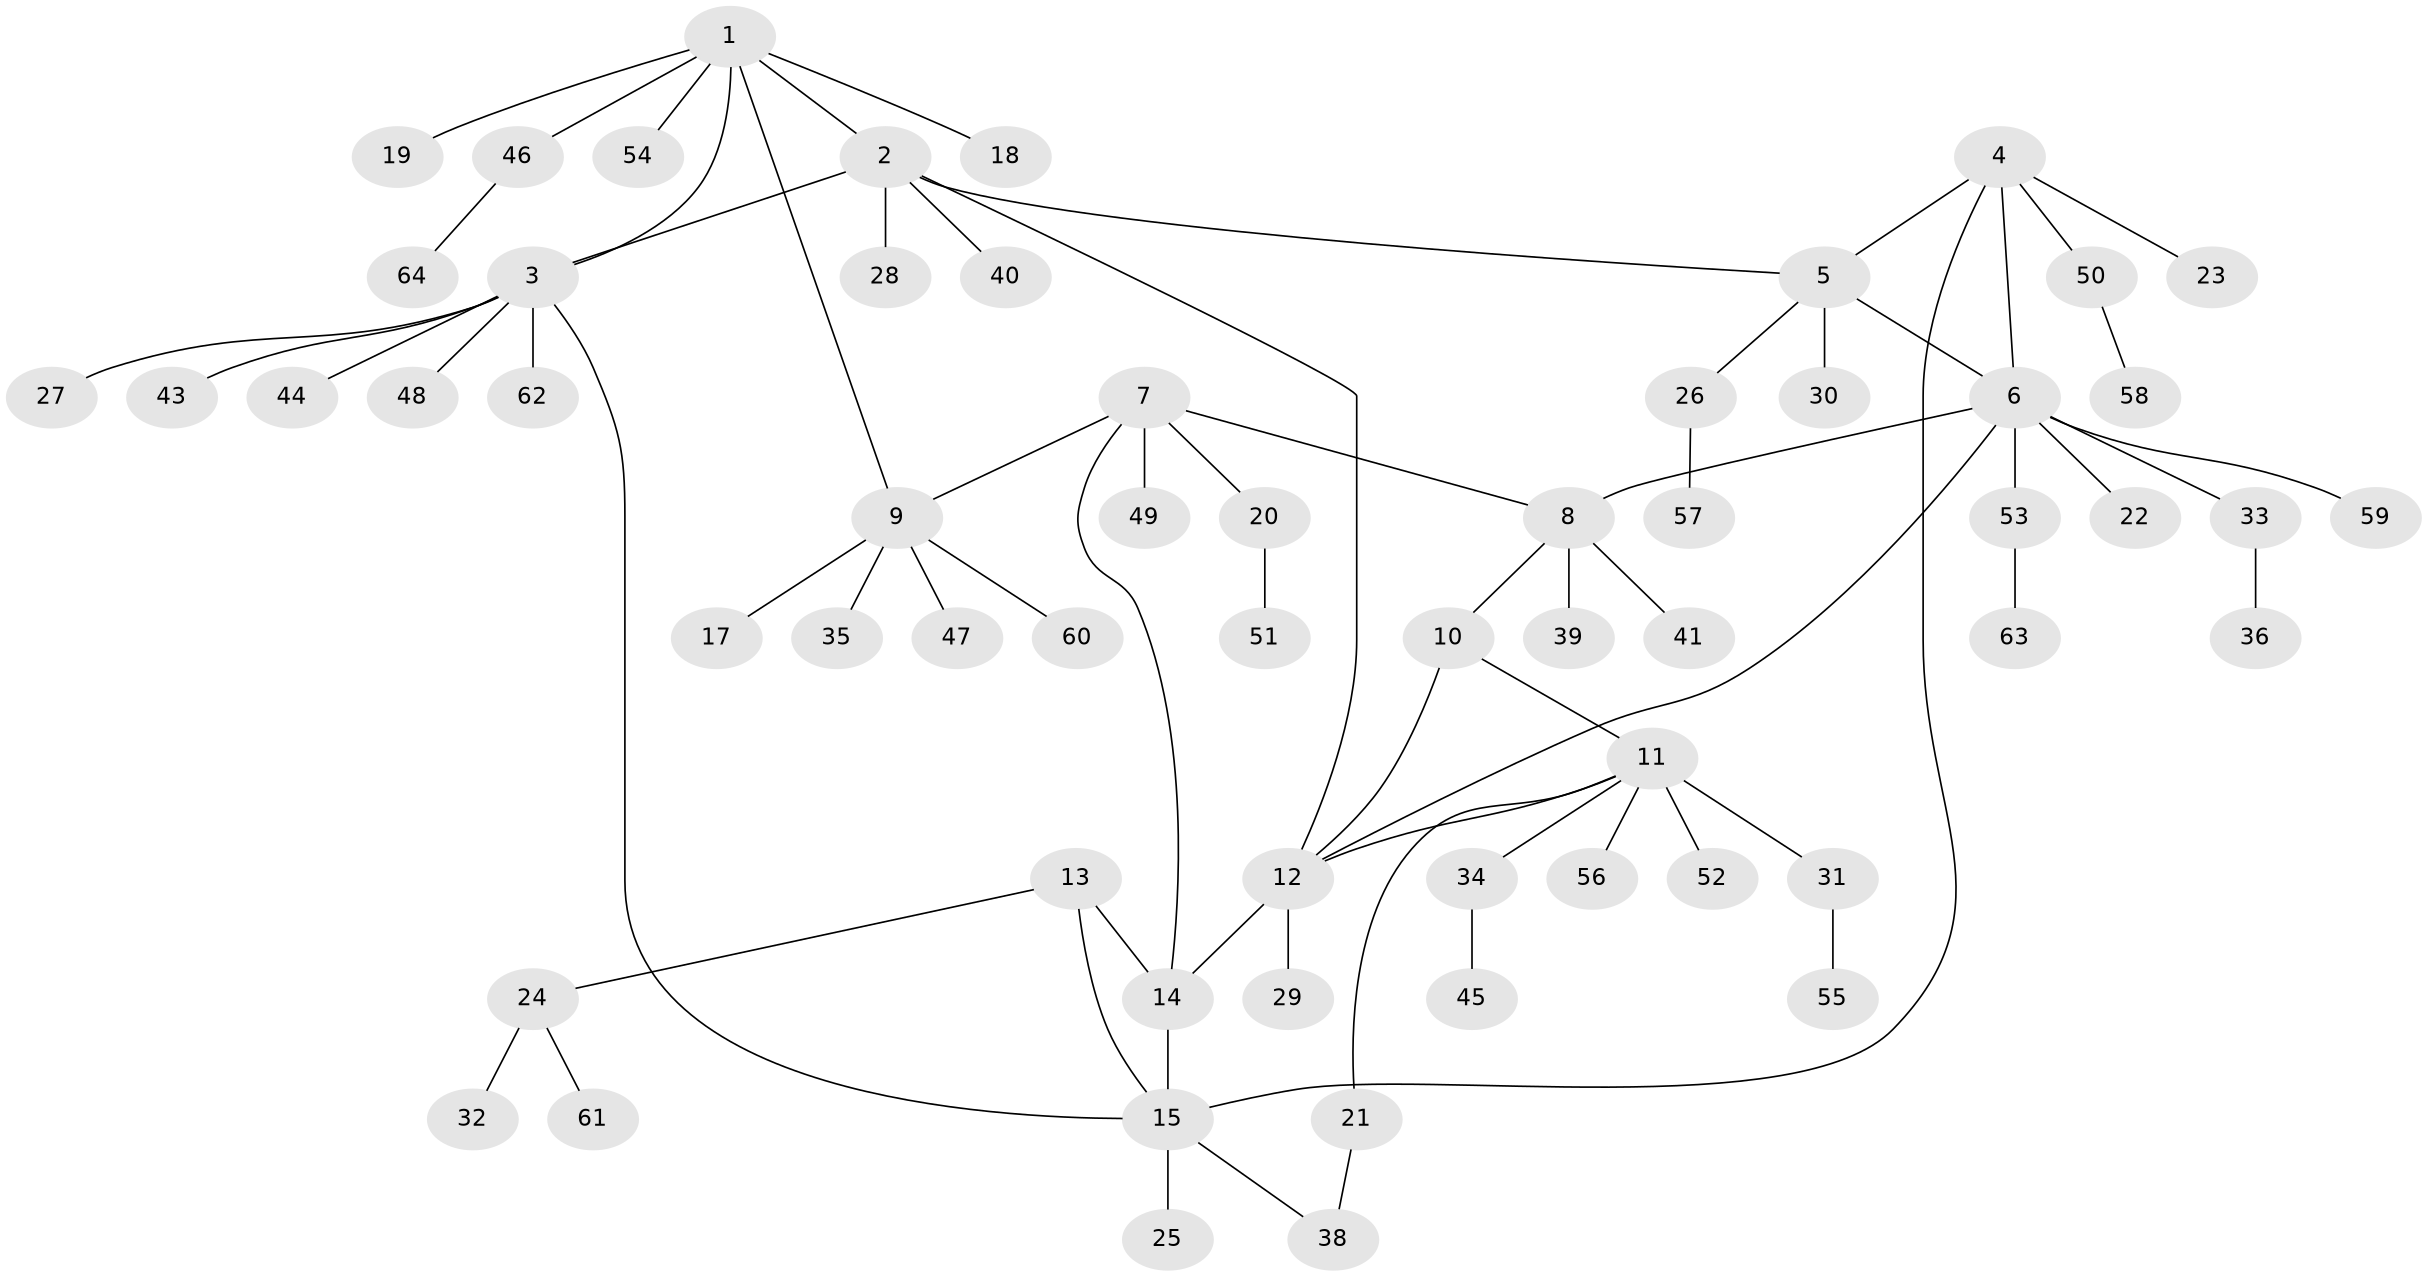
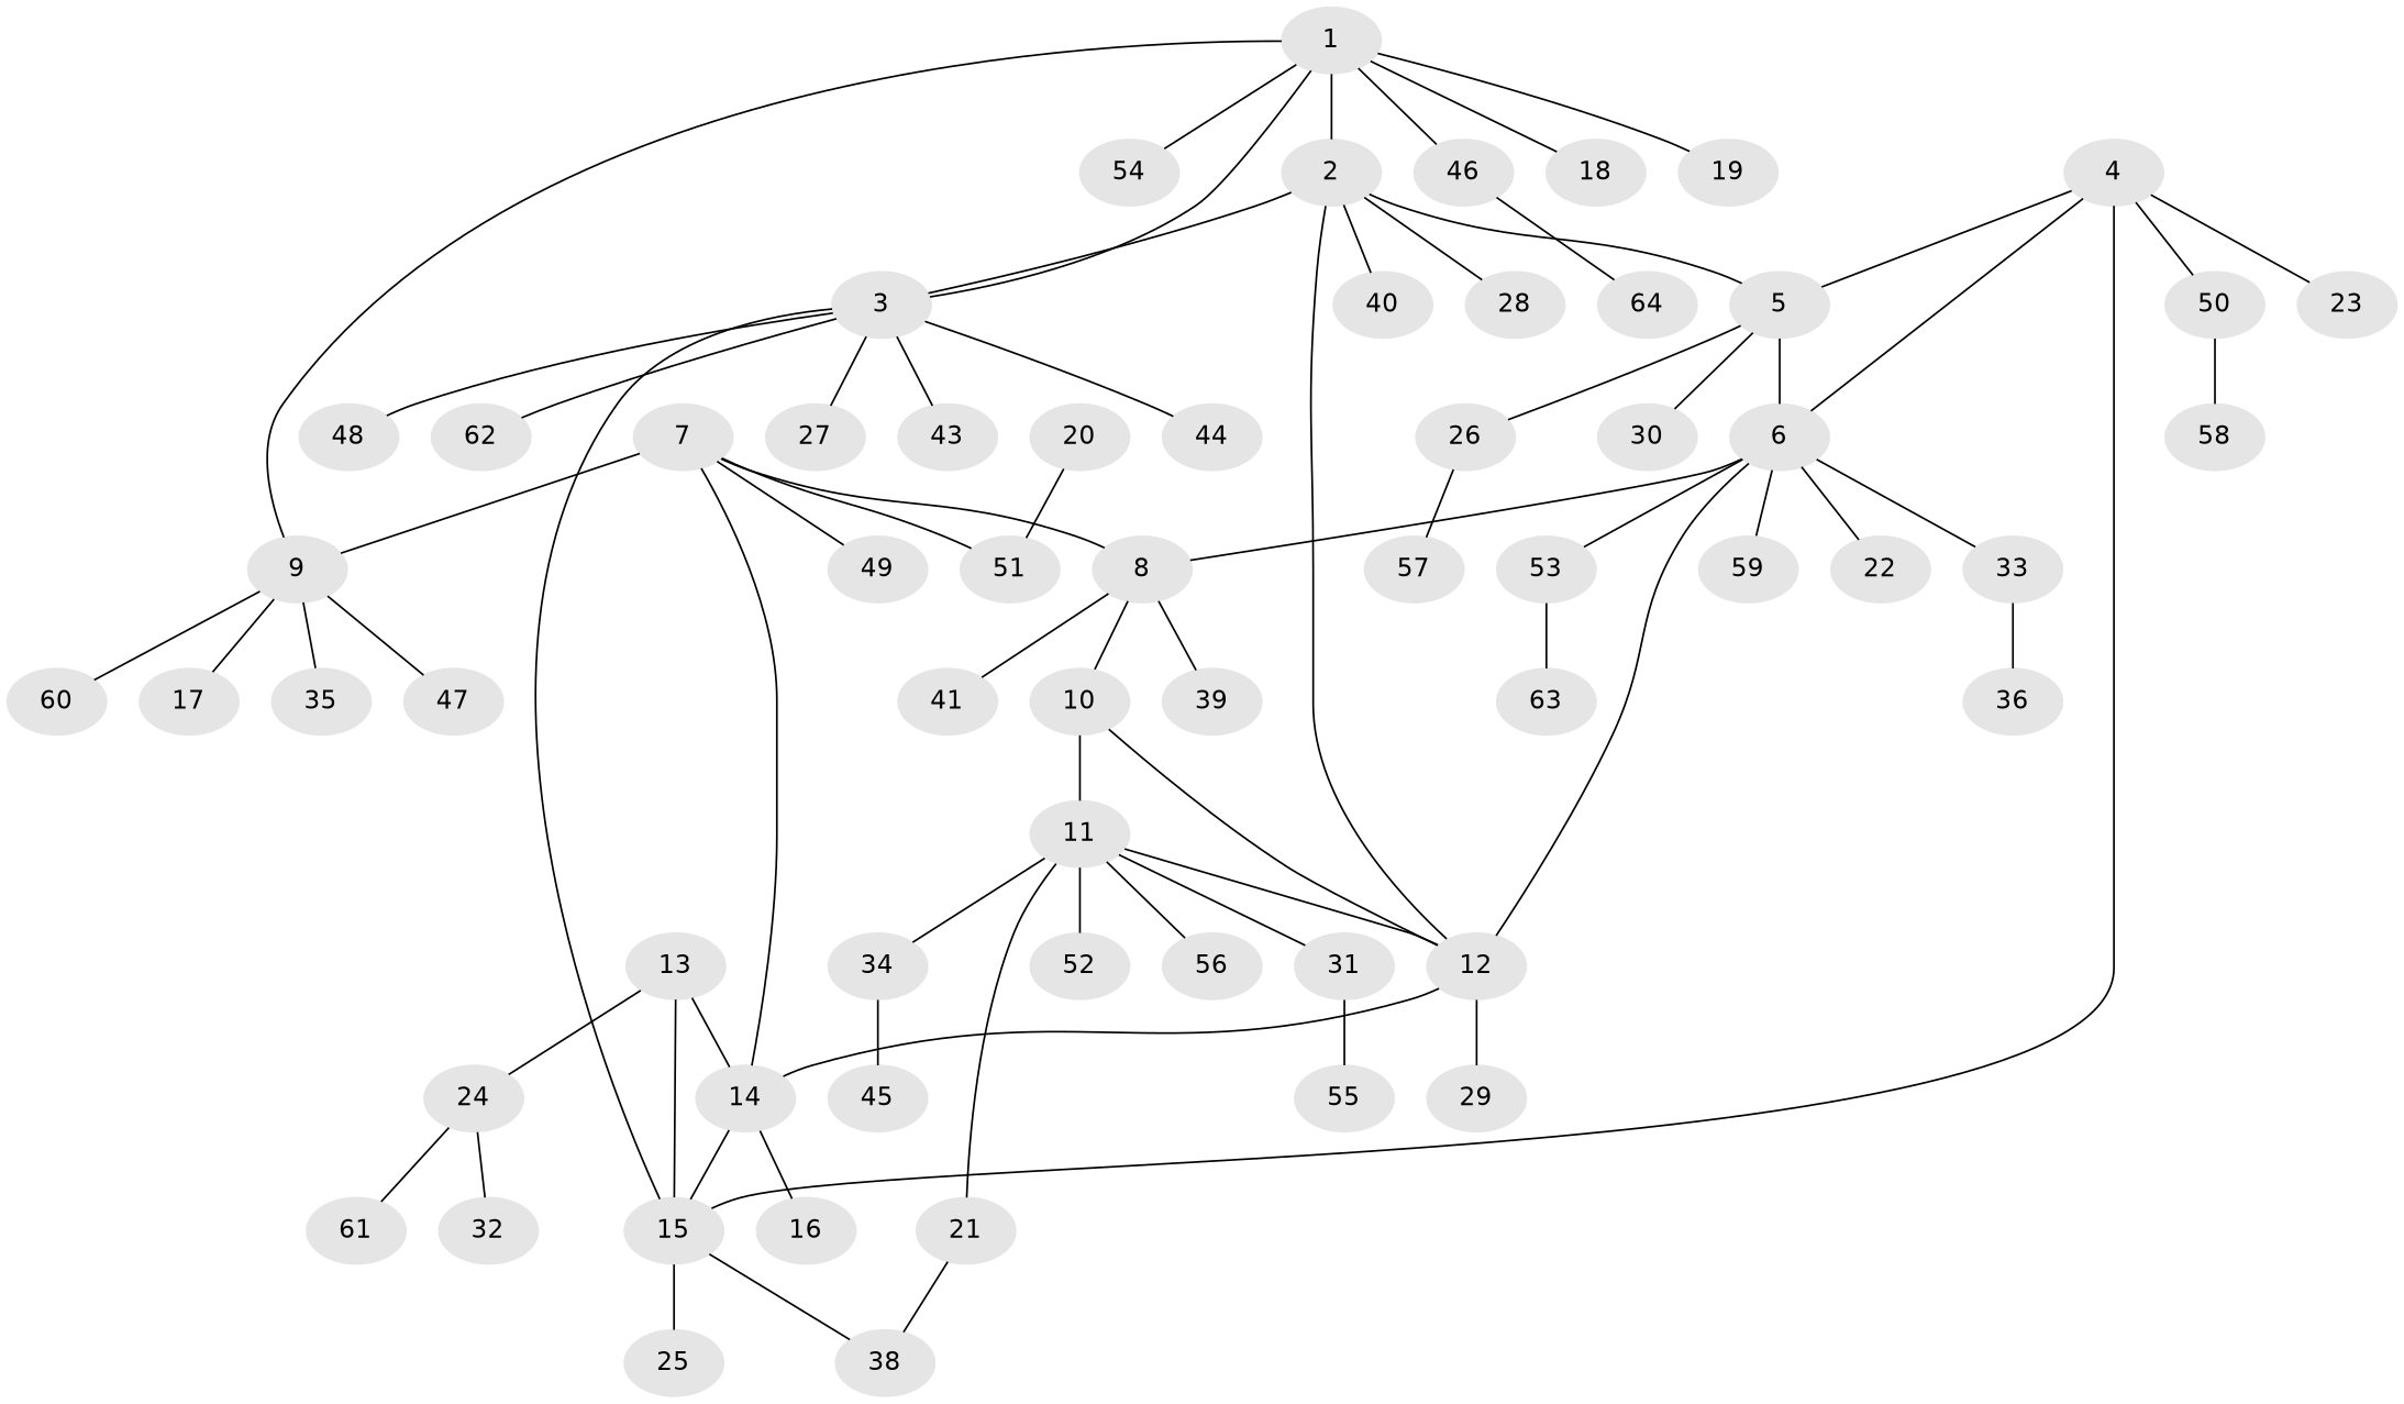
  graph {
    fontname="DejaVu Sans"
    node [color=gray90 fontname="DejaVu Sans" style=filled]
    edge [fontname="DejaVu Sans"]
    1
    2
    3
    9
    18
    19
    46
    54
    5
    12
    28
    40
    15
    27
    43
    44
    48
    62
    17
    35
    47
    60
    64
    6
    26
    30
    14
    29
    25
    38
    4
    23
    50
    8
    22
    33
    53
    59
    58
    57
    10
    39
    41
    36
    63
    7
    20
    49
+   16
    51
    11
    21
    31
    34
    52
    56
    55
    45
    13
    24
    32
    61
    1 -- 2
    1 -- 3
    1 -- 9
    1 -- 18
    1 -- 19
    1 -- 46
    1 -- 54
    2 -- 3
    2 -- 5
    2 -- 12
    2 -- 28
    2 -- 40
    3 -- 15
    3 -- 27
    3 -- 43
    3 -- 44
    3 -- 48
    3 -- 62
    9 -- 17
    9 -- 35
    9 -- 47
    9 -- 60
    46 -- 64
    5 -- 6
    5 -- 26
    5 -- 30
    12 -- 14
    12 -- 29
    15 -- 25
    15 -- 38
    6 -- 12
    6 -- 8
    6 -- 22
    6 -- 33
    6 -- 53
    6 -- 59
    26 -- 57
    14 -- 15
+   14 -- 16
    4 -- 5
    4 -- 15
    4 -- 6
    4 -- 23
    4 -- 50
    50 -- 58
    8 -- 10
    8 -- 39
    8 -- 41
    33 -- 36
    53 -- 63
    10 -- 12
    10 -- 11
    7 -- 9
    7 -- 14
    7 -- 8
-   7 -- 20
+   7 -- 51
    7 -- 49
    20 -- 51
    11 -- 12
    11 -- 21
    11 -- 31
    11 -- 34
    11 -- 52
    11 -- 56
    21 -- 38
    31 -- 55
    34 -- 45
    13 -- 15
    13 -- 14
    13 -- 24
    24 -- 32
    24 -- 61
  }
